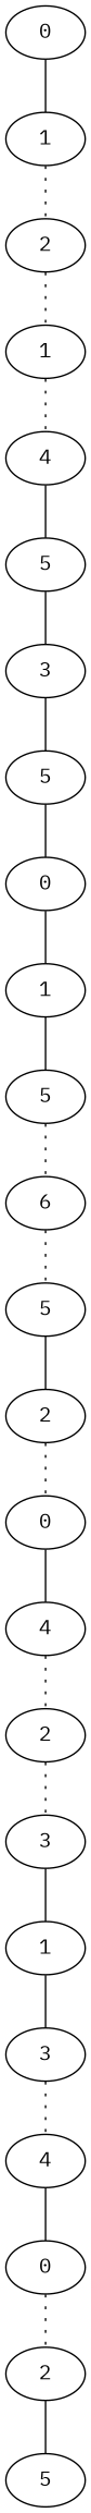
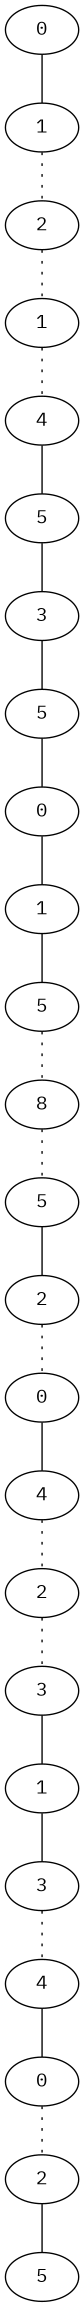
  graph {
    fontname="IBM Plex Mono"
    node [fontname="IBM Plex Mono"]
    edge [fontname="IBM Plex Mono"]
    n1 [label=0]
    n2 [label=1]
    n3 [label=2]
    n4 [label=1]
    n5 [label=4]
    n6 [label=5]
    n7 [label=3]
    n8 [label=5]
    n9 [label=0]
    n10 [label=1]
    n11 [label=5]
-   n12 [label=6]
+   n12 [label=8]
    n13 [label=5]
    n14 [label=2]
    n15 [label=0]
    n16 [label=4]
    n17 [label=2]
    n18 [label=3]
    n19 [label=1]
    n20 [label=3]
    n21 [label=4]
    n22 [label=0]
    n23 [label=2]
    n24 [label=5]
    n1 -- n2
    n2 -- n3 [style=dotted]
    n3 -- n4 [style=dotted]
    n4 -- n5 [style=dotted]
    n5 -- n6
    n6 -- n7
    n7 -- n8
    n8 -- n9
    n9 -- n10
    n10 -- n11
    n11 -- n12 [style=dotted]
    n12 -- n13 [style=dotted]
    n13 -- n14
    n14 -- n15 [style=dotted]
    n15 -- n16
    n16 -- n17 [style=dotted]
    n17 -- n18 [style=dotted]
    n18 -- n19
    n19 -- n20
    n20 -- n21 [style=dotted]
    n21 -- n22
    n22 -- n23 [style=dotted]
    n23 -- n24
  }
